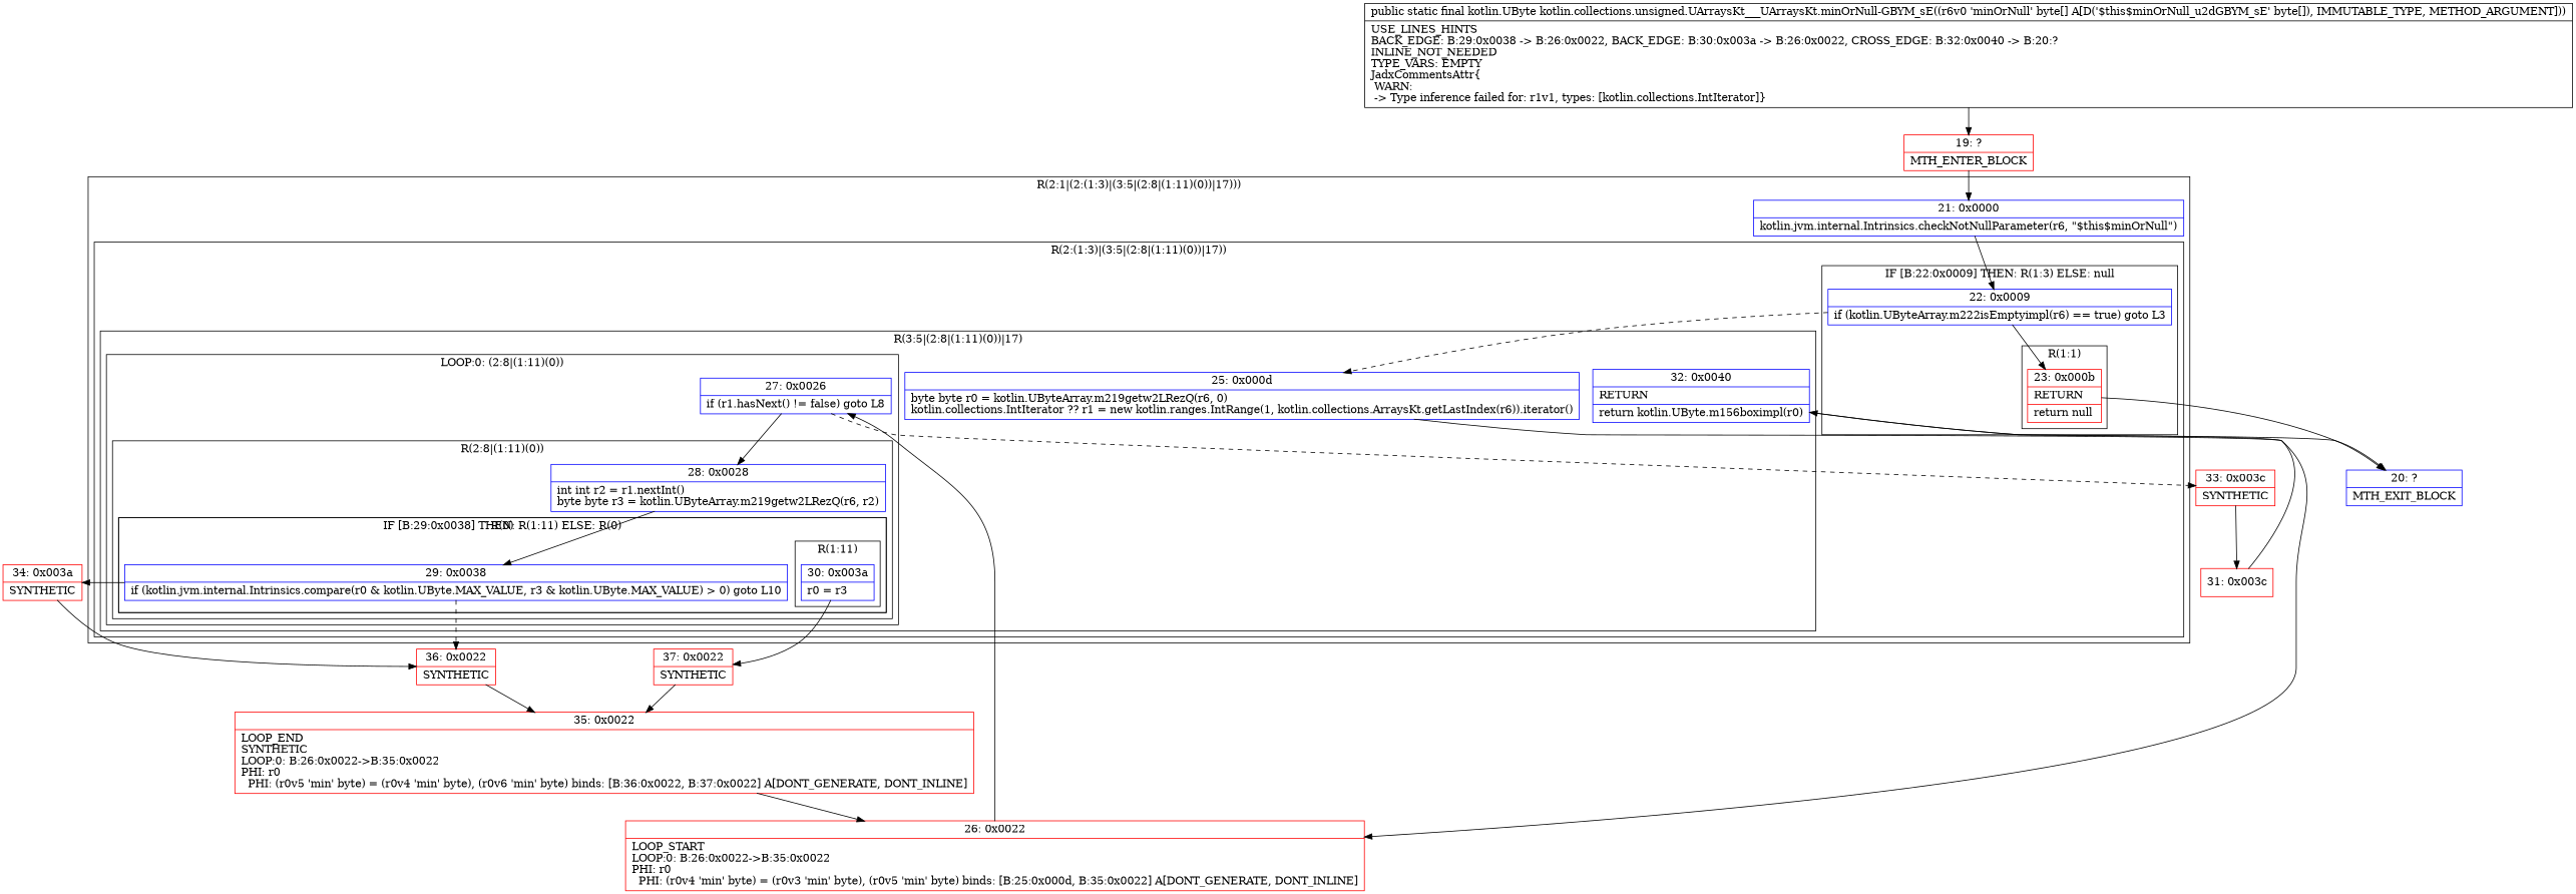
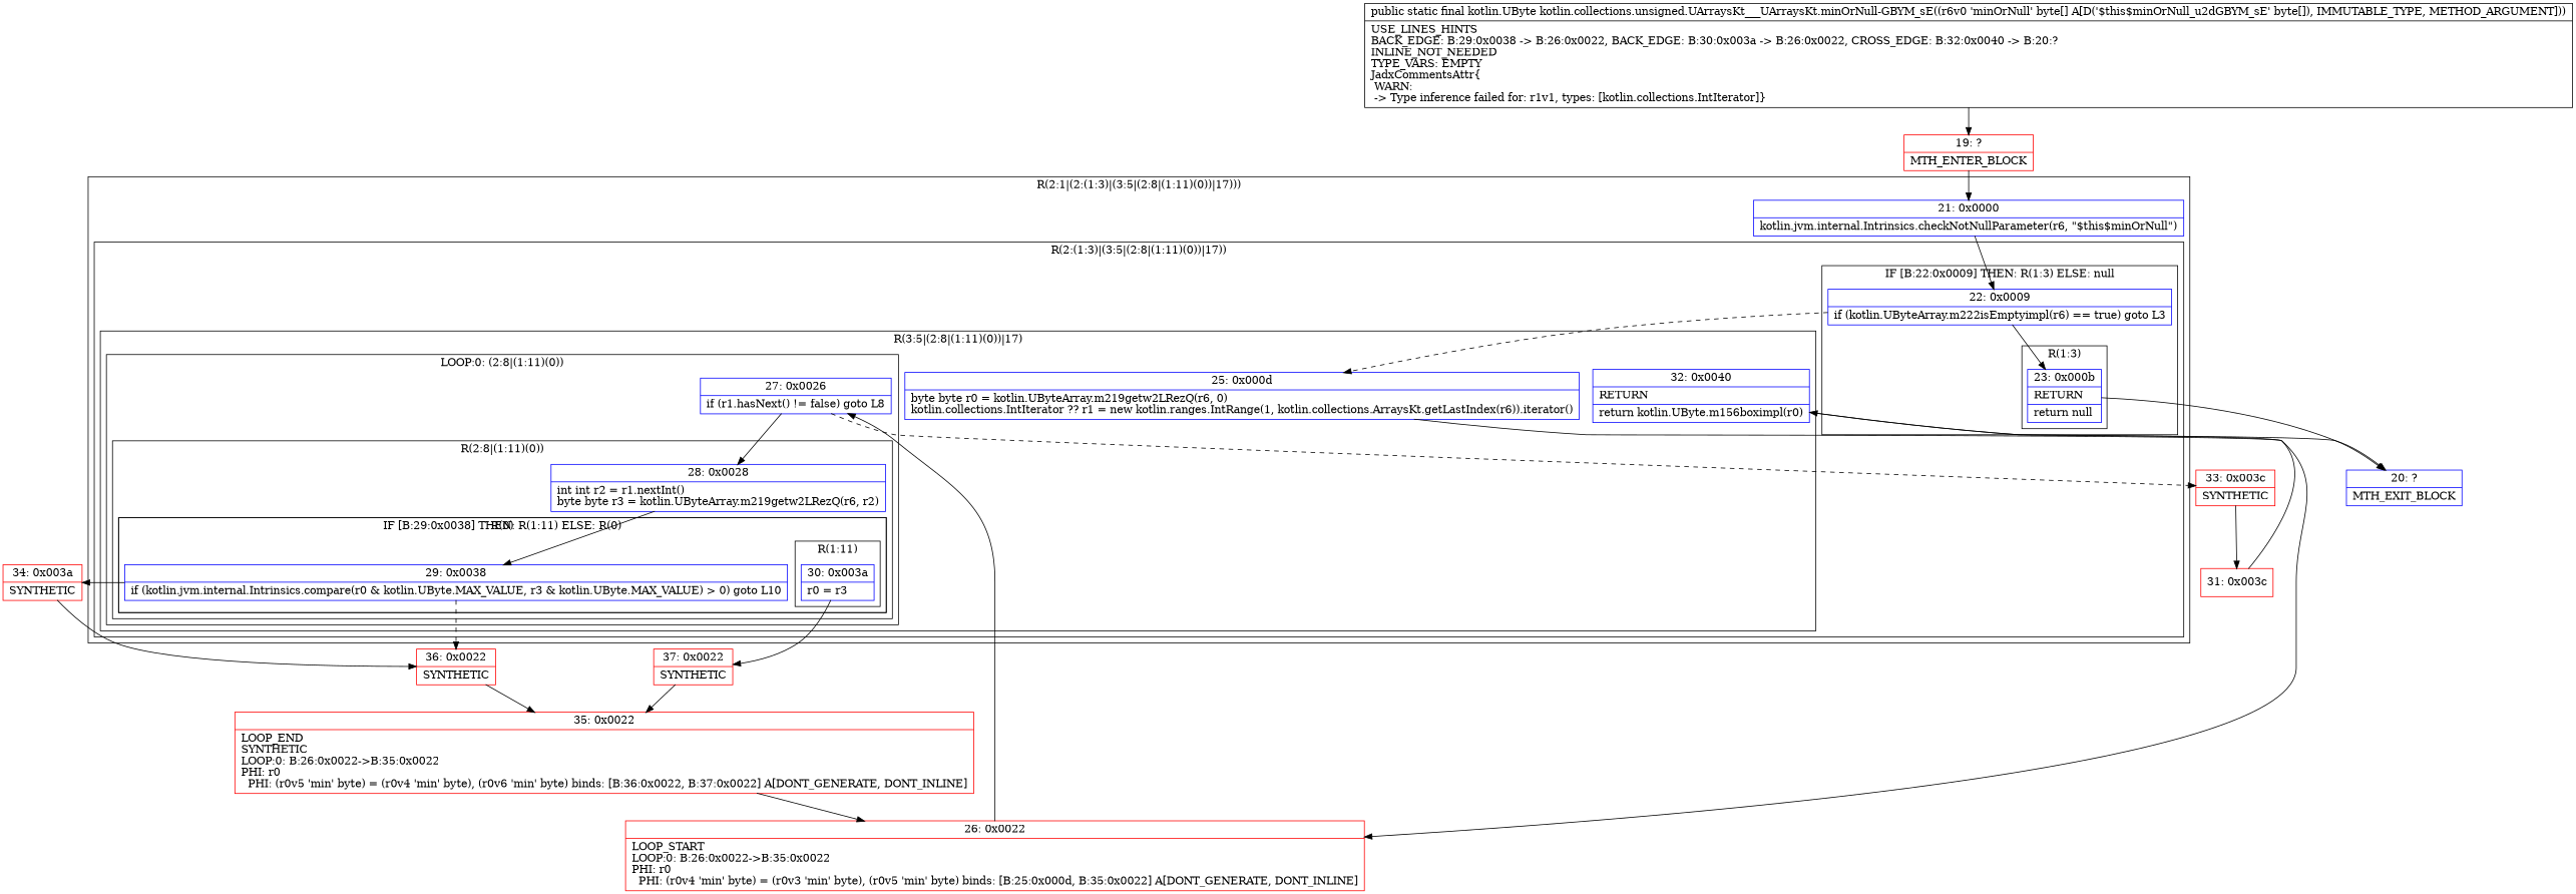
  digraph {
    node [color=blue shape=record]
-   n1 [color=red label="{23\:\ 0x000b|RETURN\l|return null\l}"]
+   n1 [label="{23\:\ 0x000b|RETURN\l|return null\l}"]
    n2 [label="{22\:\ 0x0009|if (kotlin.UByteArray.m222isEmptyimpl(r6) == true) goto L3\l}"]
    n3 [label="{30\:\ 0x003a|r0 = r3\l}"]
    n4 [label="{29\:\ 0x0038|if (kotlin.jvm.internal.Intrinsics.compare(r0 & kotlin.UByte.MAX_VALUE, r3 & kotlin.UByte.MAX_VALUE) \> 0) goto L10\l}"]
    n5 [label="{28\:\ 0x0028|int int r2 = r1.nextInt()\lbyte byte r3 = kotlin.UByteArray.m219getw2LRezQ(r6, r2)\l}"]
    n6 [label="{27\:\ 0x0026|if (r1.hasNext() != false) goto L8\l}"]
    n7 [label="{25\:\ 0x000d|byte byte r0 = kotlin.UByteArray.m219getw2LRezQ(r6, 0)\lkotlin.collections.IntIterator ?? r1 = new kotlin.ranges.IntRange(1, kotlin.collections.ArraysKt.getLastIndex(r6)).iterator()\l}"]
    n8 [label="{32\:\ 0x0040|RETURN\l|return kotlin.UByte.m156boximpl(r0)\l}"]
    n9 [label="{21\:\ 0x0000|kotlin.jvm.internal.Intrinsics.checkNotNullParameter(r6, \"$this$minOrNull\")\l}"]
    n10 [label="{20\:\ ?|MTH_EXIT_BLOCK\l}"]
    n11 [color=red label="{37\:\ 0x0022|SYNTHETIC\l}"]
    n12 [color=red label="{34\:\ 0x003a|SYNTHETIC\l}"]
    n13 [color=red label="{36\:\ 0x0022|SYNTHETIC\l}"]
    n14 [color=red label="{33\:\ 0x003c|SYNTHETIC\l}"]
    n15 [color=red label="{26\:\ 0x0022|LOOP_START\lLOOP:0: B:26:0x0022\-\>B:35:0x0022\lPHI: r0 \l  PHI: (r0v4 'min' byte) = (r0v3 'min' byte), (r0v5 'min' byte) binds: [B:25:0x000d, B:35:0x0022] A[DONT_GENERATE, DONT_INLINE]\l}"]
    n16 [color=red label="{31\:\ 0x003c}"]
    n17 [color=red label="{35\:\ 0x0022|LOOP_END\lSYNTHETIC\lLOOP:0: B:26:0x0022\-\>B:35:0x0022\lPHI: r0 \l  PHI: (r0v5 'min' byte) = (r0v4 'min' byte), (r0v6 'min' byte) binds: [B:36:0x0022, B:37:0x0022] A[DONT_GENERATE, DONT_INLINE]\l}"]
    n18 [color=red label="{19\:\ ?|MTH_ENTER_BLOCK\l}"]
    n19 [label="{public static final kotlin.UByte kotlin.collections.unsigned.UArraysKt___UArraysKt.minOrNull\-GBYM_sE((r6v0 'minOrNull' byte[] A[D('$this$minOrNull_u2dGBYM_sE' byte[]), IMMUTABLE_TYPE, METHOD_ARGUMENT]))  | USE_LINES_HINTS\lBACK_EDGE: B:29:0x0038 \-\> B:26:0x0022, BACK_EDGE: B:30:0x003a \-\> B:26:0x0022, CROSS_EDGE: B:32:0x0040 \-\> B:20:?\lINLINE_NOT_NEEDED\lTYPE_VARS: EMPTY\lJadxCommentsAttr\{\l WARN: \l \-\> Type inference failed for: r1v1, types: [kotlin.collections.IntIterator]\}\l}" color=""]
    subgraph cluster_1 {
      label="R(2:1|(2:(1:3)|(3:5|(2:8|(1:11)(0))|17)))"
      n9
      subgraph cluster_2 {
        label="R(2:(1:3)|(3:5|(2:8|(1:11)(0))|17))"
        subgraph cluster_3 {
          label="IF [B:22:0x0009] THEN: R(1:3) ELSE: null"
          n2
          subgraph cluster_4 {
-           label="R(1:1)"
+           label="R(1:3)"
            n1
          }
        }
        subgraph cluster_5 {
          label="R(3:5|(2:8|(1:11)(0))|17)"
          n7
          n8
          subgraph cluster_6 {
            label="LOOP:0: (2:8|(1:11)(0))"
            n6
            subgraph cluster_7 {
              label="R(2:8|(1:11)(0))"
              n5
              subgraph cluster_8 {
                label="IF [B:29:0x0038] THEN: R(1:11) ELSE: R(0)"
                n4
                subgraph cluster_9 {
                  label="R(1:11)"
                  n3
                }
                subgraph cluster_10 {
                  label="R(0)"
                }
              }
            }
          }
        }
      }
    }
    n1 -> n10
    n2 -> n1
    n2 -> n7 [style=dashed]
    n3 -> n11
    n4 -> n12
    n4 -> n13 [style=dashed]
    n5 -> n4
    n6 -> n5
    n6 -> n14 [style=dashed]
    n7 -> n15
    n8 -> n10
    n9 -> n2
    n11 -> n17
    n12 -> n13
    n13 -> n17
    n14 -> n16
    n15 -> n6
    n16 -> n8
    n17 -> n15
    n18 -> n9
    n19 -> n18
  }
